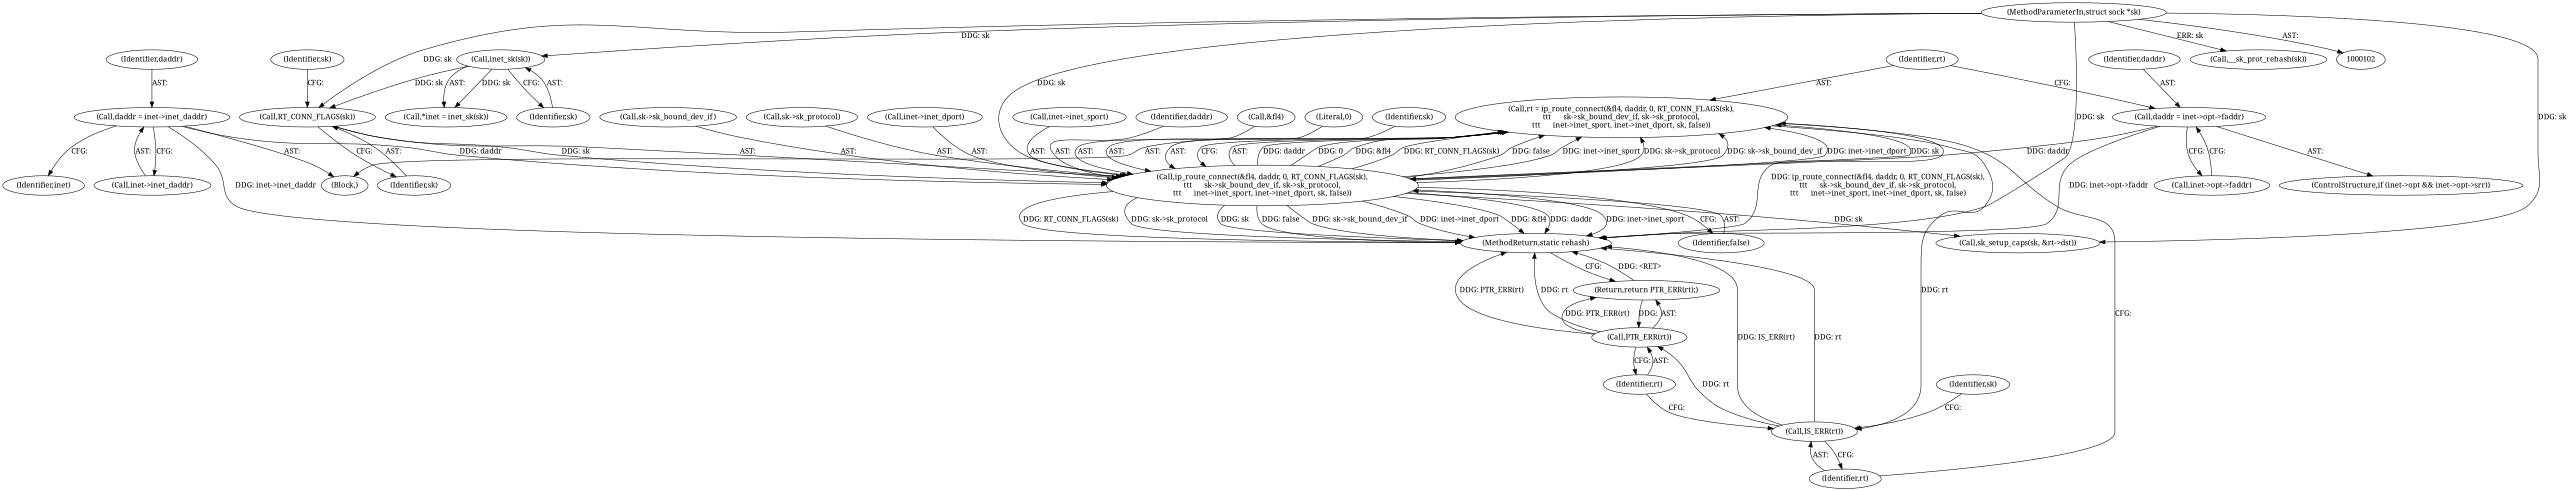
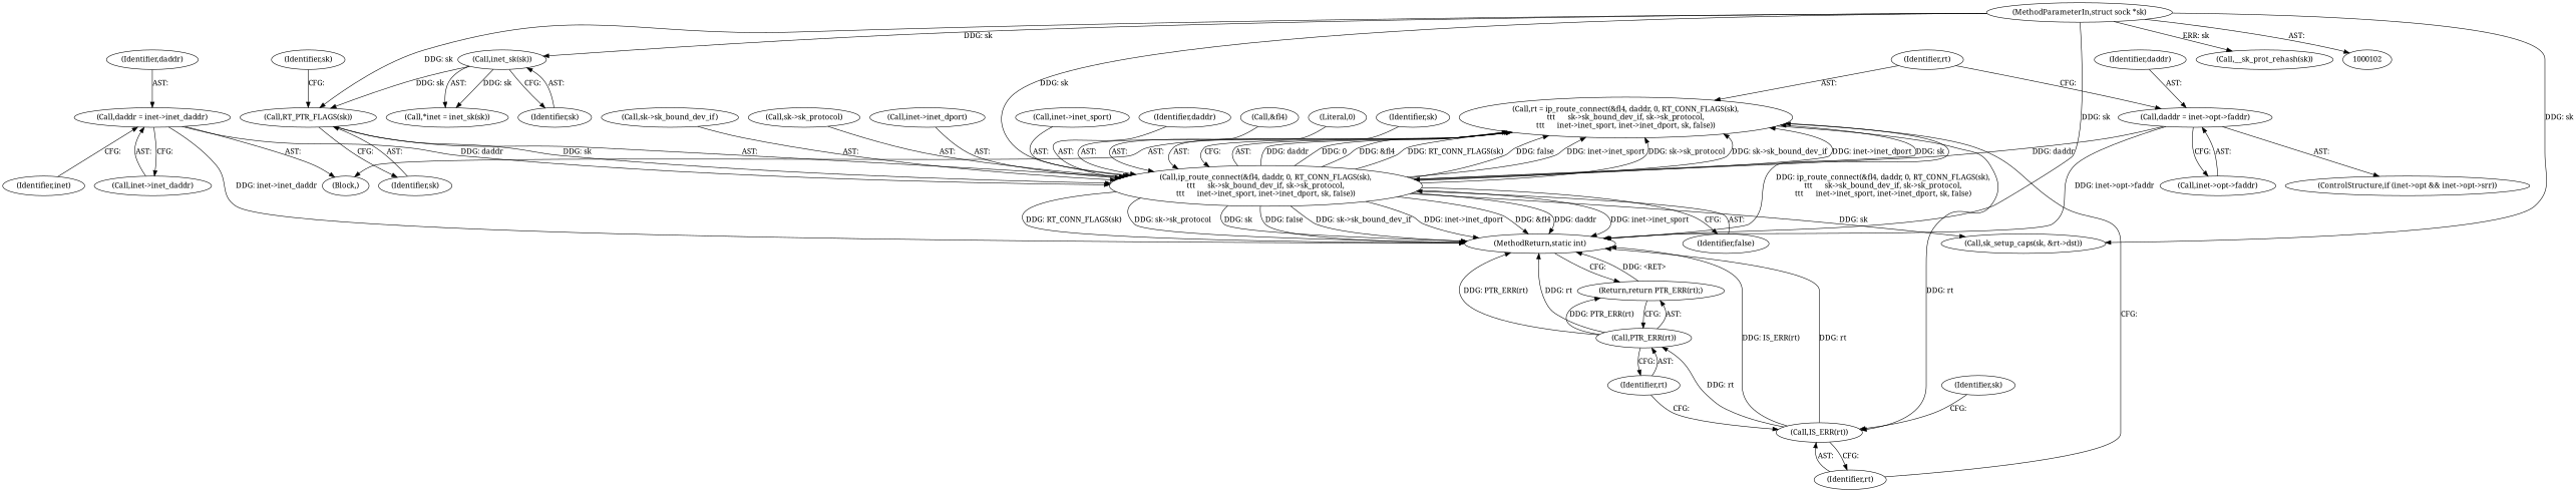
  digraph {
    fontname="Noto Serif"
    node [fontname="Noto Serif"]
    edge [fontname="Noto Serif"]
    n1 [label="(Call,rt = ip_route_connect(&fl4, daddr, 0, RT_CONN_FLAGS(sk),\n\t\t\t      sk->sk_bound_dev_if, sk->sk_protocol,\n\t\t\t      inet->inet_sport, inet->inet_dport, sk, false))"]
    n2 [label="(Call,ip_route_connect(&fl4, daddr, 0, RT_CONN_FLAGS(sk),\n\t\t\t      sk->sk_bound_dev_if, sk->sk_protocol,\n\t\t\t      inet->inet_sport, inet->inet_dport, sk, false))"]
    n3 [label="(Call,IS_ERR(rt))"]
-   n4 [label="(MethodReturn,static rehash)"]
+   n4 [label="(MethodReturn,static int)"]
    n5 [label="(Block,)"]
    n6 [label="(Call,sk_setup_caps(sk, &rt->dst))"]
    n7 [label="(Identifier,false)"]
    n8 [label="(Call,PTR_ERR(rt))"]
    n9 [label="(Identifier,rt)"]
    n10 [label="(Return,return PTR_ERR(rt);)"]
    n11 [label="(Call,daddr = inet->inet_daddr)"]
    n12 [label="(Call,inet->inet_daddr)"]
    n13 [label="(Call,daddr = inet->opt->faddr)"]
    n14 [label="(Call,inet->opt->faddr)"]
    n15 [label="(ControlStructure,if (inet->opt && inet->opt->srr))"]
-   n16 [label="(Call,RT_CONN_FLAGS(sk))"]
+   n16 [label="(Call,RT_PTR_FLAGS(sk))"]
    n17 [label="(Identifier,sk)"]
    n18 [label="(Call,inet_sk(sk))"]
    n19 [label="(Identifier,sk)"]
    n20 [label="(Call,*inet = inet_sk(sk))"]
    n21 [label="(MethodParameterIn,struct sock *sk)"]
    n22 [label="(Call,__sk_prot_rehash(sk))"]
    1000102
    n24 [label="(Identifier,rt)"]
    n25 [label="(Call,sk->sk_bound_dev_if)"]
    n26 [label="(Identifier,rt)"]
    n27 [label="(Call,sk->sk_protocol)"]
    n28 [label="(Identifier,daddr)"]
    n29 [label="(Identifier,inet)"]
    n30 [label="(Call,inet->inet_dport)"]
    n31 [label="(Identifier,daddr)"]
    n32 [label="(Call,inet->inet_sport)"]
    n33 [label="(Identifier,daddr)"]
    n34 [label="(Call,&fl4)"]
    n35 [label="(Identifier,sk)"]
    n36 [label="(Literal,0)"]
    n37 [label="(Identifier,sk)"]
    n38 [label="(Identifier,sk)"]
    n1 -> n2 [label="CFG: "]
    n1 -> n3 [label="DDG: rt"]
    n1 -> n4 [label="DDG: ip_route_connect(&fl4, daddr, 0, RT_CONN_FLAGS(sk),\n\t\t\t      sk->sk_bound_dev_if, sk->sk_protocol,\n\t\t\t      inet->inet_sport, inet->inet_dport, sk, false)"]
    n1 -> n5 [label="AST: "]
    n2 -> n1 [label="AST: "]
    n2 -> n1 [label="DDG: daddr"]
    n2 -> n1 [label="DDG: 0"]
    n2 -> n1 [label="DDG: &fl4"]
    n2 -> n1 [label="DDG: RT_CONN_FLAGS(sk)"]
    n2 -> n1 [label="DDG: false"]
    n2 -> n1 [label="DDG: inet->inet_sport"]
    n2 -> n1 [label="DDG: sk->sk_protocol"]
    n2 -> n1 [label="DDG: sk->sk_bound_dev_if"]
    n2 -> n1 [label="DDG: inet->inet_dport"]
    n2 -> n1 [label="DDG: sk"]
    n2 -> n4 [label="DDG: inet->inet_sport"]
    n2 -> n4 [label="DDG: RT_CONN_FLAGS(sk)"]
    n2 -> n4 [label="DDG: sk->sk_protocol"]
    n2 -> n4 [label="DDG: sk"]
    n2 -> n4 [label="DDG: false"]
    n2 -> n4 [label="DDG: sk->sk_bound_dev_if"]
    n2 -> n4 [label="DDG: inet->inet_dport"]
    n2 -> n4 [label="DDG: &fl4"]
    n2 -> n4 [label="DDG: daddr"]
    n2 -> n6 [label="DDG: sk"]
    n2 -> n7 [label="CFG: "]
    n3 -> n4 [label="DDG: IS_ERR(rt)"]
    n3 -> n4 [label="DDG: rt"]
    n3 -> n8 [label="DDG: rt"]
    n3 -> n9 [label="CFG: "]
    n4 -> n10 [label="CFG: "]
    n7 -> n2 [label="AST: "]
    n8 -> n4 [label="DDG: PTR_ERR(rt)"]
    n8 -> n4 [label="DDG: rt"]
    n8 -> n10 [label="AST: "]
    n8 -> n10 [label="DDG: PTR_ERR(rt)"]
    n8 -> n24 [label="CFG: "]
    n9 -> n1 [label="CFG: "]
    n9 -> n3 [label="AST: "]
    n10 -> n4 [label="DDG: <RET>"]
-   n10 -> n8 [label="DDG: "]
+   n10 -> n8 [label="CFG: "]
    n11 -> n2 [label="DDG: daddr"]
    n11 -> n4 [label="DDG: inet->inet_daddr"]
    n11 -> n5 [label="AST: "]
    n11 -> n12 [label="CFG: "]
    n12 -> n11 [label="AST: "]
    n13 -> n2 [label="DDG: daddr"]
    n13 -> n4 [label="DDG: inet->opt->faddr"]
    n13 -> n14 [label="CFG: "]
    n13 -> n15 [label="AST: "]
-   n14 -> n13 [label="CFG: "]
+   n14 -> n13 [label="AST: "]
    n16 -> n2 [label="AST: "]
    n16 -> n2 [label="DDG: sk"]
    n16 -> n17 [label="CFG: "]
    n17 -> n16 [label="AST: "]
    n18 -> n16 [label="DDG: sk"]
    n18 -> n19 [label="CFG: "]
    n18 -> n20 [label="AST: "]
    n18 -> n20 [label="DDG: sk"]
    n19 -> n18 [label="AST: "]
    n21 -> n2 [label="DDG: sk"]
    n21 -> n4 [label="DDG: sk"]
    n21 -> n6 [label="DDG: sk"]
    n21 -> n16 [label="DDG: sk"]
    n21 -> n18 [label="DDG: sk"]
    n21 -> n22 [label="ERR: sk"]
    n21 -> 1000102 [label="AST: "]
    n24 -> n3 [label="CFG: "]
    n24 -> n8 [label="AST: "]
    n25 -> n2 [label="AST: "]
    n26 -> n1 [label="AST: "]
    n26 -> n13 [label="CFG: "]
    n27 -> n2 [label="AST: "]
    n28 -> n11 [label="AST: "]
-   n11 -> n29 [label="CFG: "]
+   n29 -> n11 [label="CFG: "]
    n30 -> n2 [label="AST: "]
    n31 -> n13 [label="AST: "]
    n32 -> n2 [label="AST: "]
    n33 -> n2 [label="AST: "]
    n34 -> n2 [label="AST: "]
    n35 -> n16 [label="CFG: "]
    n36 -> n2 [label="AST: "]
    n37 -> n2 [label="AST: "]
    n38 -> n3 [label="CFG: "]
  }
